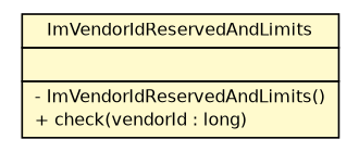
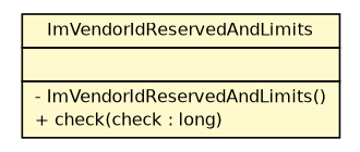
  digraph {
    nodesep=0.25
    ranksep=0.5
    rankdir=LR
-   n1 [fontcolor=black fontname=Helvetica fontsize=10.0 label=<<table title="org.ietf.nea.pb.validate.rules.ImVendorIdReservedAndLimits" border="0" cellborder="1" cellspacing="0" cellpadding="2" port="p" bgcolor="lemonChiffon" href="./ImVendorIdReservedAndLimits.html"> 		<tr><td><table border="0" cellspacing="0" cellpadding="1"> <tr><td align="center" balign="center"> ImVendorIdReservedAndLimits </td></tr> 		</table></td></tr> 		<tr><td><table border="0" cellspacing="0" cellpadding="1"> <tr><td align="left" balign="left">  </td></tr> 		</table></td></tr> 		<tr><td><table border="0" cellspacing="0" cellpadding="1"> <tr><td align="left" balign="left"> - ImVendorIdReservedAndLimits() </td></tr> <tr><td align="left" balign="left"> + check(vendorId : long) </td></tr> 		</table></td></tr> 		</table>> shape=plaintext]
+   n1 [fontcolor=black fontname=Helvetica fontsize=10.0 label=<<table title="org.ietf.nea.pb.validate.rules.ImVendorIdReservedAndLimits" border="0" cellborder="1" cellspacing="0" cellpadding="2" port="p" bgcolor="lemonChiffon" href="./ImVendorIdReservedAndLimits.html"> 		<tr><td><table border="0" cellspacing="0" cellpadding="1"> <tr><td align="center" balign="center"> ImVendorIdReservedAndLimits </td></tr> 		</table></td></tr> 		<tr><td><table border="0" cellspacing="0" cellpadding="1"> <tr><td align="left" balign="left">  </td></tr> 		</table></td></tr> 		<tr><td><table border="0" cellspacing="0" cellpadding="1"> <tr><td align="left" balign="left"> - ImVendorIdReservedAndLimits() </td></tr> <tr><td align="left" balign="left"> + check(check : long) </td></tr> 		</table></td></tr> 		</table>> shape=plaintext]
  }
